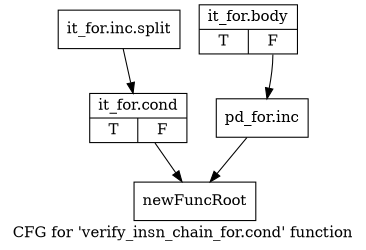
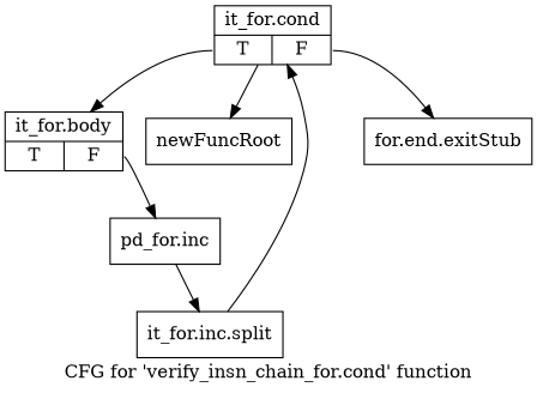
  digraph {
    label="CFG for 'verify_insn_chain_for.cond' function"
    node [shape=record]
    n1 [label="{newFuncRoot}"]
    n2 [label="{it_for.cond|{<s0>T|<s1>F}}"]
+   n3 [label="{for.end.exitStub}"]
    n4 [label="{it_for.body|{<s0>T|<s1>F}}"]
    n5 [label="{pd_for.inc}"]
    n6 [label="{it_for.inc.split}"]
    n2 -> n1
+   n2 -> n3 [tailport=s1]
+   n2 -> n4 [tailport=s0]
    n4 -> n5 [tailport=s1]
-   n5 -> n1
+   n5 -> n6
    n6 -> n2
  }
